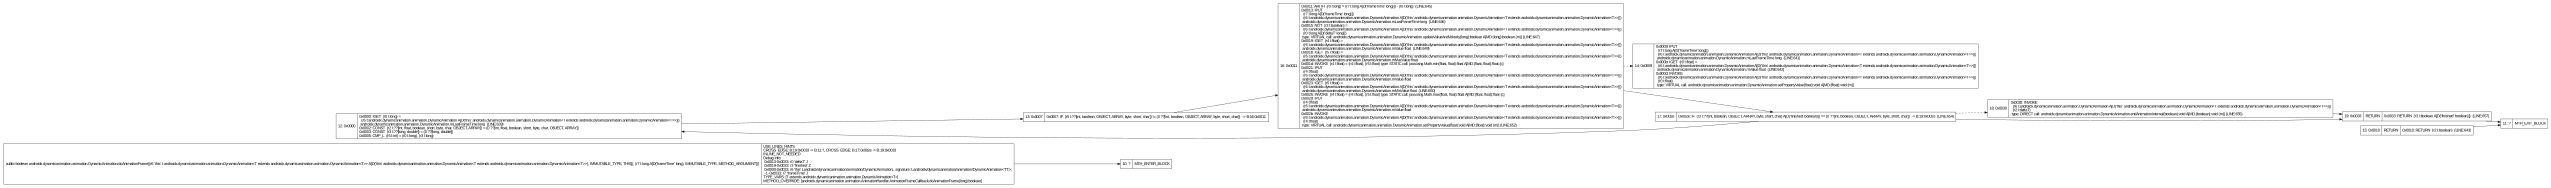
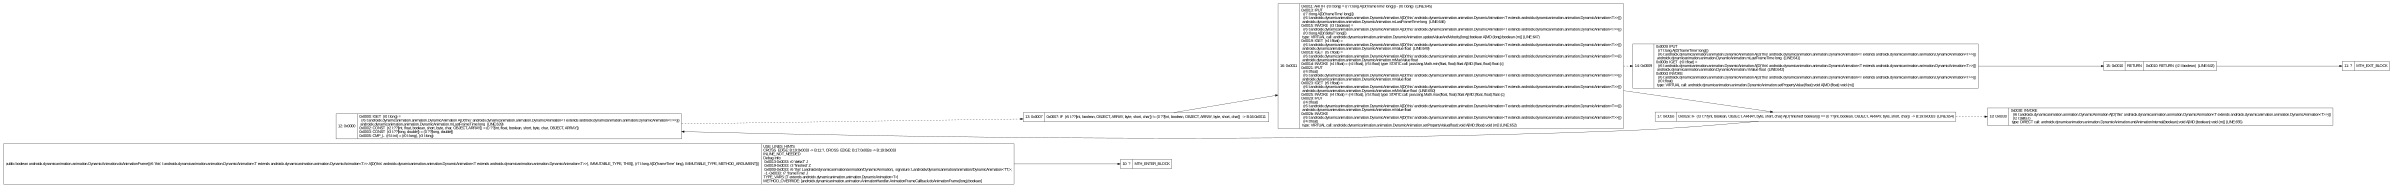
  digraph {
    fontname="Liberation Sans"
    rankdir=LR
    node [fontname="Liberation Sans" shape=record]
    edge [fontname="Liberation Sans"]
    n1 [label="{10\:\ ?|MTH_ENTER_BLOCK\l}"]
    n2 [label="{12\:\ 0x0000|0x0000: IGET  (r0 I:long) = \l  (r6 I:androidx.dynamicanimation.animation.DynamicAnimation A[D('this' androidx.dynamicanimation.animation.DynamicAnimation\<T extends androidx.dynamicanimation.animation.DynamicAnimation\<T\>\>)])\l androidx.dynamicanimation.animation.DynamicAnimation.mLastFrameTime long  (LINE:639)\l0x0002: CONST  (r2 I:??[int, float, boolean, short, byte, char, OBJECT, ARRAY]) = (0 ??[int, float, boolean, short, byte, char, OBJECT, ARRAY]) \l0x0003: CONST  (r3 I:??[long, double]) = (0 ??[long, double]) \l0x0005: CMP_L  (r5 I:int) = (r0 I:long), (r3 I:long) \l}"]
    n3 [label="{13\:\ 0x0007|0x0007: IF  (r5 I:??[int, boolean, OBJECT, ARRAY, byte, short, char]) != (0 ??[int, boolean, OBJECT, ARRAY, byte, short, char])  \-\> B:16:0x0011 \l}"]
-   n4 [label="{16\:\ 0x0011|0x0011: ARITH  (r0 I:long) = (r7 I:long A[D('frameTime' long)]) \- (r0 I:long)  (LINE:645)\l0x0013: IPUT  \l  (r7 I:long A[D('frameTime' long)])\l  (r6 I:androidx.dynamicanimation.animation.DynamicAnimation A[D('this' androidx.dynamicanimation.animation.DynamicAnimation\<T extends androidx.dynamicanimation.animation.DynamicAnimation\<T\>\>)])\l androidx.dynamicanimation.animation.DynamicAnimation.mLastFrameTime long  (LINE:646)\l0x0015: NOT  (r3 I:boolean) = \l  (r6 I:androidx.dynamicanimation.animation.DynamicAnimation A[D('this' androidx.dynamicanimation.animation.DynamicAnimation\<T extends androidx.dynamicanimation.animation.DynamicAnimation\<T\>\>)])\l  (r0 I:long A[D('deltaT' long)])\l type: VIRTUAL call: androidx.dynamicanimation.animation.DynamicAnimation.updateValueAndVelocity(long):boolean A[MD:(long):boolean (m)] (LINE:647)\l0x0019: IGET  (r4 I:float) = \l  (r6 I:androidx.dynamicanimation.animation.DynamicAnimation A[D('this' androidx.dynamicanimation.animation.DynamicAnimation\<T extends androidx.dynamicanimation.animation.DynamicAnimation\<T\>\>)])\l androidx.dynamicanimation.animation.DynamicAnimation.mValue float  (LINE:649)\l0x001b: IGET  (r5 I:float) = \l  (r6 I:androidx.dynamicanimation.animation.DynamicAnimation A[D('this' androidx.dynamicanimation.animation.DynamicAnimation\<T extends androidx.dynamicanimation.animation.DynamicAnimation\<T\>\>)])\l androidx.dynamicanimation.animation.DynamicAnimation.mMaxValue float \l0x001d: INVOKE  (r4 I:float) = (r4 I:float), (r5 I:float) type: STATIC call: java.lang.Math.min(float, float):float A[MD:(float, float):float (c)]\l0x0021: IPUT  \l  (r4 I:float)\l  (r6 I:androidx.dynamicanimation.animation.DynamicAnimation A[D('this' androidx.dynamicanimation.animation.DynamicAnimation\<T extends androidx.dynamicanimation.animation.DynamicAnimation\<T\>\>)])\l androidx.dynamicanimation.animation.DynamicAnimation.mValue float \l0x0023: IGET  (r5 I:float) = \l  (r6 I:androidx.dynamicanimation.animation.DynamicAnimation A[D('this' androidx.dynamicanimation.animation.DynamicAnimation\<T extends androidx.dynamicanimation.animation.DynamicAnimation\<T\>\>)])\l androidx.dynamicanimation.animation.DynamicAnimation.mMinValue float  (LINE:650)\l0x0025: INVOKE  (r4 I:float) = (r4 I:float), (r5 I:float) type: STATIC call: java.lang.Math.max(float, float):float A[MD:(float, float):float (c)]\l0x0029: IPUT  \l  (r4 I:float)\l  (r6 I:androidx.dynamicanimation.animation.DynamicAnimation A[D('this' androidx.dynamicanimation.animation.DynamicAnimation\<T extends androidx.dynamicanimation.animation.DynamicAnimation\<T\>\>)])\l androidx.dynamicanimation.animation.DynamicAnimation.mValue float \l0x002b: INVOKE  \l  (r6 I:androidx.dynamicanimation.animation.DynamicAnimation A[D('this' androidx.dynamicanimation.animation.DynamicAnimation\<T extends androidx.dynamicanimation.animation.DynamicAnimation\<T\>\>)])\l  (r4 I:float)\l type: VIRTUAL call: androidx.dynamicanimation.animation.DynamicAnimation.setPropertyValue(float):void A[MD:(float):void (m)] (LINE:652)\l}"]
+   n4 [label="{16\:\ 0x0011|0x0011: ARITH  (r0 I:long) = (r7 I:long A[D('frameTime' long)]) \- (r0 I:long)  (LINE:645)\l0x0013: IPUT  \l  (r7 I:long A[D('frameTime' long)])\l  (r6 I:androidx.dynamicanimation.animation.DynamicAnimation A[D('this' androidx.dynamicanimation.animation.DynamicAnimation\<T extends androidx.dynamicanimation.animation.DynamicAnimation\<T\>\>)])\l androidx.dynamicanimation.animation.DynamicAnimation.mLastFrameTime long  (LINE:646)\l0x0015: INVOKE  (r3 I:boolean) = \l  (r6 I:androidx.dynamicanimation.animation.DynamicAnimation A[D('this' androidx.dynamicanimation.animation.DynamicAnimation\<T extends androidx.dynamicanimation.animation.DynamicAnimation\<T\>\>)])\l  (r0 I:long A[D('deltaT' long)])\l type: VIRTUAL call: androidx.dynamicanimation.animation.DynamicAnimation.updateValueAndVelocity(long):boolean A[MD:(long):boolean (m)] (LINE:647)\l0x0019: IGET  (r4 I:float) = \l  (r6 I:androidx.dynamicanimation.animation.DynamicAnimation A[D('this' androidx.dynamicanimation.animation.DynamicAnimation\<T extends androidx.dynamicanimation.animation.DynamicAnimation\<T\>\>)])\l androidx.dynamicanimation.animation.DynamicAnimation.mValue float  (LINE:649)\l0x001b: IGET  (r5 I:float) = \l  (r6 I:androidx.dynamicanimation.animation.DynamicAnimation A[D('this' androidx.dynamicanimation.animation.DynamicAnimation\<T extends androidx.dynamicanimation.animation.DynamicAnimation\<T\>\>)])\l androidx.dynamicanimation.animation.DynamicAnimation.mMaxValue float \l0x001d: INVOKE  (r4 I:float) = (r4 I:float), (r5 I:float) type: STATIC call: java.lang.Math.min(float, float):float A[MD:(float, float):float (c)]\l0x0021: IPUT  \l  (r4 I:float)\l  (r6 I:androidx.dynamicanimation.animation.DynamicAnimation A[D('this' androidx.dynamicanimation.animation.DynamicAnimation\<T extends androidx.dynamicanimation.animation.DynamicAnimation\<T\>\>)])\l androidx.dynamicanimation.animation.DynamicAnimation.mValue float \l0x0023: IGET  (r5 I:float) = \l  (r6 I:androidx.dynamicanimation.animation.DynamicAnimation A[D('this' androidx.dynamicanimation.animation.DynamicAnimation\<T extends androidx.dynamicanimation.animation.DynamicAnimation\<T\>\>)])\l androidx.dynamicanimation.animation.DynamicAnimation.mMinValue float  (LINE:650)\l0x0025: INVOKE  (r4 I:float) = (r4 I:float), (r5 I:float) type: STATIC call: java.lang.Math.max(float, float):float A[MD:(float, float):float (c)]\l0x0029: IPUT  \l  (r4 I:float)\l  (r6 I:androidx.dynamicanimation.animation.DynamicAnimation A[D('this' androidx.dynamicanimation.animation.DynamicAnimation\<T extends androidx.dynamicanimation.animation.DynamicAnimation\<T\>\>)])\l androidx.dynamicanimation.animation.DynamicAnimation.mValue float \l0x002b: INVOKE  \l  (r6 I:androidx.dynamicanimation.animation.DynamicAnimation A[D('this' androidx.dynamicanimation.animation.DynamicAnimation\<T extends androidx.dynamicanimation.animation.DynamicAnimation\<T\>\>)])\l  (r4 I:float)\l type: VIRTUAL call: androidx.dynamicanimation.animation.DynamicAnimation.setPropertyValue(float):void A[MD:(float):void (m)] (LINE:652)\l}"]
    n5 [label="{14\:\ 0x0009|0x0009: IPUT  \l  (r7 I:long A[D('frameTime' long)])\l  (r6 I:androidx.dynamicanimation.animation.DynamicAnimation A[D('this' androidx.dynamicanimation.animation.DynamicAnimation\<T extends androidx.dynamicanimation.animation.DynamicAnimation\<T\>\>)])\l androidx.dynamicanimation.animation.DynamicAnimation.mLastFrameTime long  (LINE:641)\l0x000b: IGET  (r0 I:float) = \l  (r6 I:androidx.dynamicanimation.animation.DynamicAnimation A[D('this' androidx.dynamicanimation.animation.DynamicAnimation\<T extends androidx.dynamicanimation.animation.DynamicAnimation\<T\>\>)])\l androidx.dynamicanimation.animation.DynamicAnimation.mValue float  (LINE:642)\l0x000d: INVOKE  \l  (r6 I:androidx.dynamicanimation.animation.DynamicAnimation A[D('this' androidx.dynamicanimation.animation.DynamicAnimation\<T extends androidx.dynamicanimation.animation.DynamicAnimation\<T\>\>)])\l  (r0 I:float)\l type: VIRTUAL call: androidx.dynamicanimation.animation.DynamicAnimation.setPropertyValue(float):void A[MD:(float):void (m)]\l}"]
    n6 [label="{15\:\ 0x0010|RETURN\l|0x0010: RETURN  (r2 I:boolean)  (LINE:643)\l}"]
    n7 [label="{17\:\ 0x002e|0x002e: IF  (r3 I:??[int, boolean, OBJECT, ARRAY, byte, short, char] A[D('finished' boolean)]) == (0 ??[int, boolean, OBJECT, ARRAY, byte, short, char])  \-\> B:19:0x0033  (LINE:654)\l}"]
    n8 [label="{11\:\ ?|MTH_EXIT_BLOCK\l}"]
    n9 [label="{18\:\ 0x0030|0x0030: INVOKE  \l  (r6 I:androidx.dynamicanimation.animation.DynamicAnimation A[D('this' androidx.dynamicanimation.animation.DynamicAnimation\<T extends androidx.dynamicanimation.animation.DynamicAnimation\<T\>\>)])\l  (r2 I:deltaT)\l type: DIRECT call: androidx.dynamicanimation.animation.DynamicAnimation.endAnimationInternal(boolean):void A[MD:(boolean):void (m)] (LINE:655)\l}"]
-   n10 [label="{19\:\ 0x0033|RETURN\l|0x0033: RETURN  (r3 I:boolean A[D('finished' boolean)])  (LINE:657)\l}"]
    n11 [label="{public boolean androidx.dynamicanimation.animation.DynamicAnimation.doAnimationFrame((r6 'this' I:androidx.dynamicanimation.animation.DynamicAnimation\<T extends androidx.dynamicanimation.animation.DynamicAnimation\<T\>\> A[D('this' androidx.dynamicanimation.animation.DynamicAnimation\<T extends androidx.dynamicanimation.animation.DynamicAnimation\<T\>\>), IMMUTABLE_TYPE, THIS]), (r7 I:long A[D('frameTime' long), IMMUTABLE_TYPE, METHOD_ARGUMENT]))  | USE_LINES_HINTS\lCROSS_EDGE: B:19:0x0033 \-\> B:11:?, CROSS_EDGE: B:17:0x002e \-\> B:19:0x0033\lINLINE_NOT_NEEDED\lDebug Info:\l  0x0013\-0x0033: r0 'deltaT' J\l  0x0019\-0x0033: r3 'finished' Z\l  0x0000\-0x0033: r6 'this' Landroidx\/dynamicanimation\/animation\/DynamicAnimation;, signature: Landroidx\/dynamicanimation\/animation\/DynamicAnimation\<TT;\>;\l  \-1 \-0x0033: r7 'frameTime' J\lTYPE_VARS: [T extends androidx.dynamicanimation.animation.DynamicAnimation\<T\>]\lMETHOD_OVERRIDE: [androidx.dynamicanimation.animation.AnimationHandler.AnimationFrameCallback.doAnimationFrame(long):boolean]\l}"]
-   n2 -> n3
+   n2 -> n3 [style=dashed]
    n3 -> n4
    n4 -> n5 [style=dashed]
    n4 -> n7
+   n5 -> n6
    n6 -> n8
    n7 -> n2
    n7 -> n9 [style=dashed]
-   n7 -> n10
-   n9 -> n10
-   n10 -> n8
    n11 -> n1
  }
